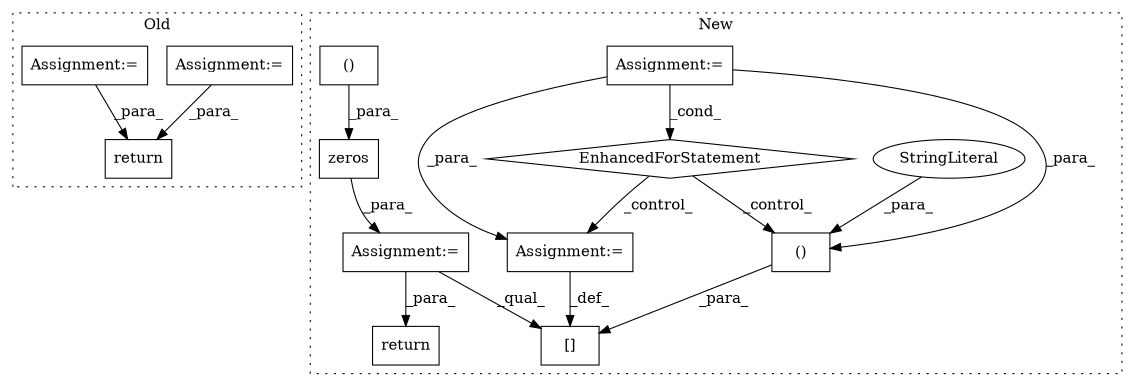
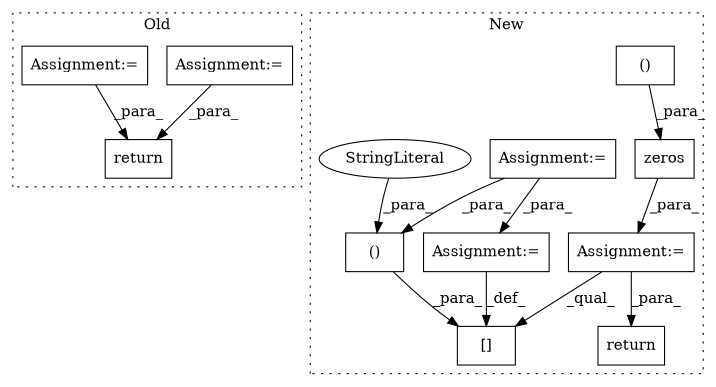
  digraph {
    node [a=7 l=1 shape=box]
    n1 [a=41 l=7 label=return s=19054]
    n2 [label="Assignment:=" s=18789]
    n3 [label="Assignment:=" s=18642]
    n4 [a=32 l="11,2" label=zeros s="9664,9731"]
    n5 [a=41 l=7 label=return s=9950]
    n6 [label="Assignment:=" s=9657]
    n7 [a=2 l="15,2" label="[]" s="9852,9929"]
    n8 [label="Assignment:=" s=9931]
    n9 [a=106 l=56 label="()" s=9675]
-   n10 [a=70 l="66,2" label=EnhancedForStatement s="9739,9842" shape=diamond]
    n11 [label="Assignment:=" s=9578]
    n12 [a=106 l=62 label="()" s=9867]
    n13 [a=45 l=16 label=StringLiteral s=9913 shape=ellipse]
    subgraph cluster_1 {
      label=Old
      style=dotted
      n1
      n2
      n3
    }
    subgraph cluster_2 {
      label=New
      style=dotted
      n4
      n5
      n6
      n7
      n8
      n9
-     n10
      n11
      n12
      n13
    }
    n2 -> n1 [label=_para_]
    n3 -> n1 [label=_para_]
    n4 -> n6 [label=_para_]
    n6 -> n5 [label=_para_]
    n6 -> n7 [label=_qual_]
    n8 -> n7 [label=_def_]
    n9 -> n4 [label=_para_]
-   n10 -> n8 [label=_control_]
-   n10 -> n12 [label=_control_]
    n11 -> n8 [label=_para_]
-   n11 -> n10 [label=_cond_]
    n11 -> n12 [label=_para_]
    n12 -> n7 [label=_para_]
    n13 -> n12 [label=_para_]
  }
